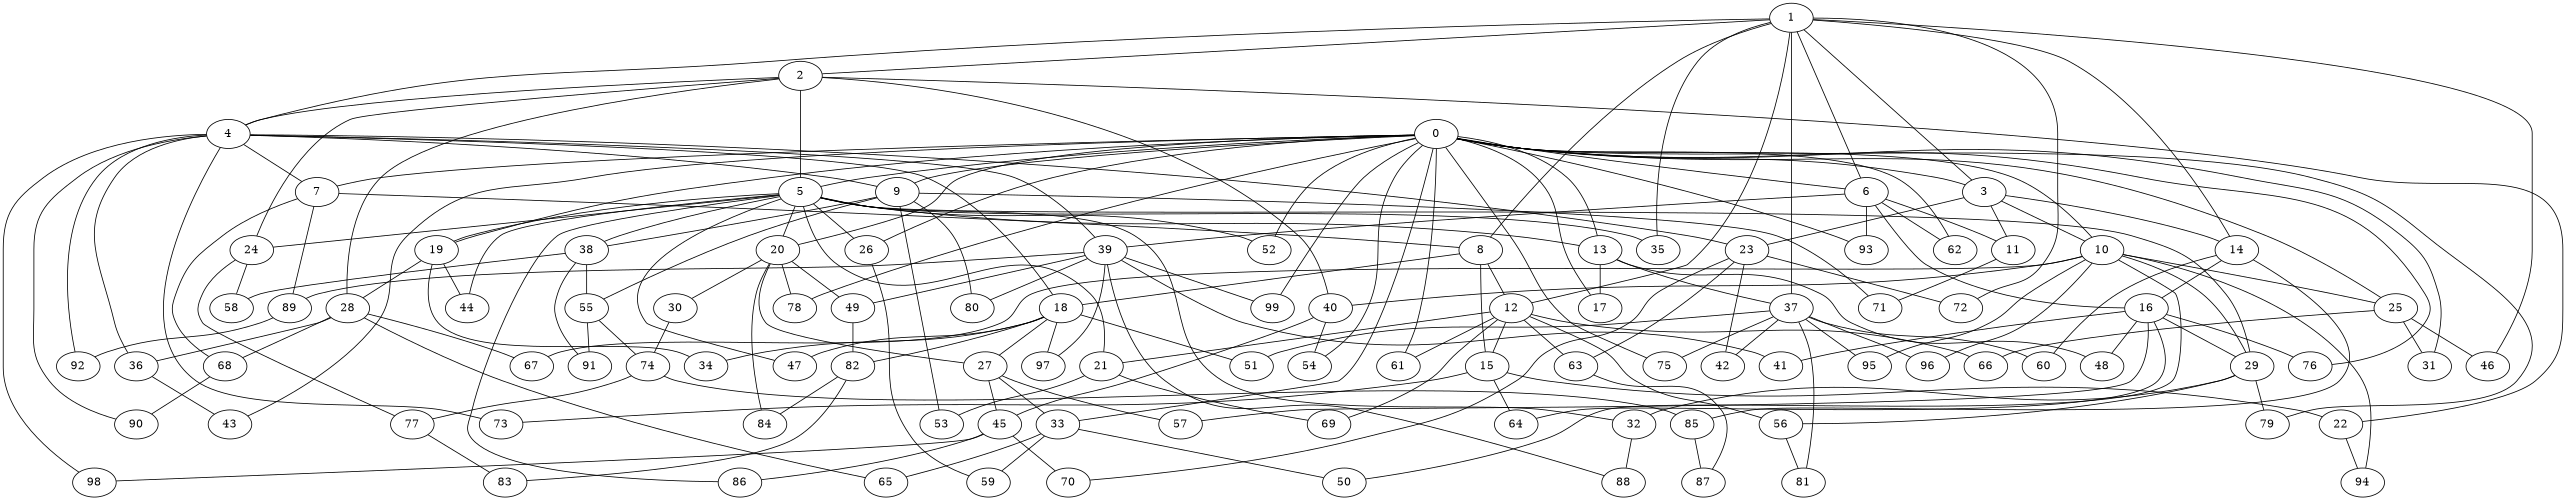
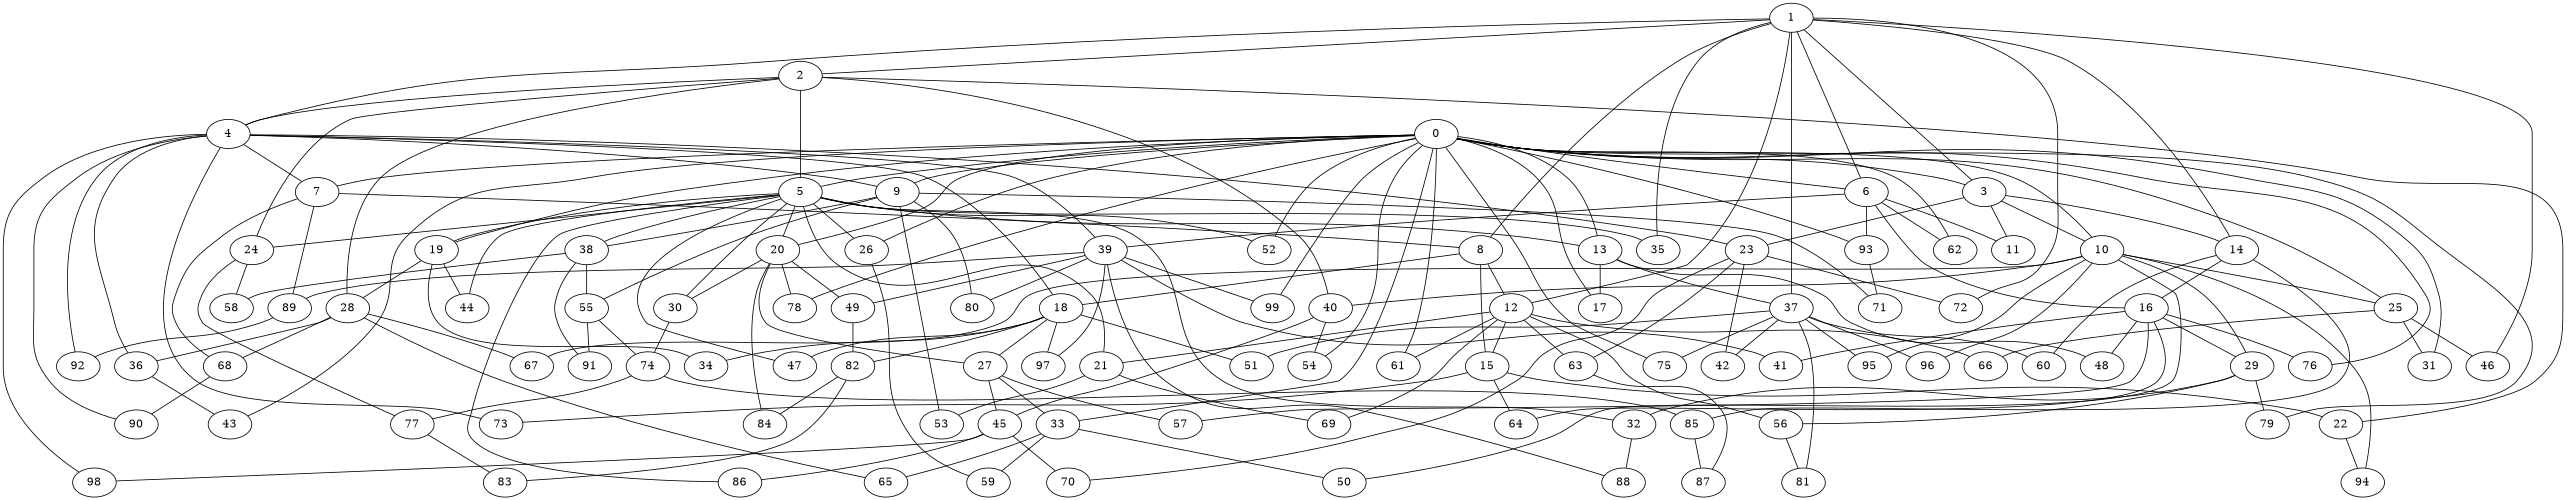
  graph {
    0
    3
    5
    6
    7
    9
    10
    13
    17
    19
    20
    25
    26
    31
    33
    43
    52
    54
    61
    62
    75
    76
    78
    79
    93
    99
    2
    4
    22
    24
    28
    40
    14
    11
    23
    35
    21
    30
    32
    38
    44
    47
    86
    39
    16
    8
    68
    89
    53
    55
    71
    80
    29
    50
    67
    94
    95
    96
    37
    48
    34
    27
    49
    84
    46
    66
    59
    65
    1
    12
    72
    18
    36
    73
    90
    92
    98
    15
    56
    63
    69
    60
    85
    51
    42
    81
    58
    77
    45
    70
    82
    97
    41
    88
    74
    91
    64
    57
    87
    83
    0 -- 3
    0 -- 5
    0 -- 6
    0 -- 7
    0 -- 9
    0 -- 10
    0 -- 13
    0 -- 17
    0 -- 19
    0 -- 20
    0 -- 25
    0 -- 26
    0 -- 31
    0 -- 33
    0 -- 43
    0 -- 52
    0 -- 54
    0 -- 61
    0 -- 62
    0 -- 75
    0 -- 76
    0 -- 78
    0 -- 79
    0 -- 93
    0 -- 99
    3 -- 10
    3 -- 14
    3 -- 11
    3 -- 23
    5 -- 13
    5 -- 19
    5 -- 20
    5 -- 26
    5 -- 52
    5 -- 24
    5 -- 35
    5 -- 21
-   5 -- 29
+   5 -- 30
    5 -- 32
    5 -- 38
    5 -- 44
    5 -- 47
    5 -- 86
    6 -- 62
    6 -- 93
    6 -- 11
    6 -- 39
    6 -- 16
    7 -- 8
    7 -- 68
    7 -- 89
    9 -- 38
    9 -- 53
    9 -- 55
    9 -- 71
    9 -- 80
    10 -- 25
    10 -- 40
    10 -- 29
    10 -- 50
    10 -- 67
    10 -- 94
    10 -- 95
    10 -- 96
    13 -- 17
    13 -- 37
    13 -- 48
    19 -- 28
    19 -- 44
    19 -- 34
    20 -- 78
    20 -- 30
    20 -- 27
    20 -- 49
    20 -- 84
    25 -- 31
    25 -- 46
    25 -- 66
    26 -- 59
    33 -- 50
    33 -- 59
    33 -- 65
    2 -- 5
    2 -- 4
    2 -- 22
    2 -- 24
    2 -- 28
    2 -- 40
    4 -- 7
    4 -- 9
    4 -- 23
    4 -- 39
    4 -- 18
    4 -- 36
    4 -- 73
    4 -- 90
    4 -- 92
    4 -- 98
    22 -- 94
    24 -- 58
    24 -- 77
    28 -- 68
    28 -- 67
    28 -- 65
    28 -- 36
    40 -- 54
    40 -- 45
    14 -- 16
    14 -- 60
    14 -- 85
-   11 -- 71
+   93 -- 71
    23 -- 72
    23 -- 63
    23 -- 42
    23 -- 70
    21 -- 53
    21 -- 69
    30 -- 74
    32 -- 88
    38 -- 55
    38 -- 58
    38 -- 91
    39 -- 99
    39 -- 89
    39 -- 80
    39 -- 49
    39 -- 97
    39 -- 41
    39 -- 88
    16 -- 76
    16 -- 29
    16 -- 48
    16 -- 41
    16 -- 64
    16 -- 57
    8 -- 12
    8 -- 18
    8 -- 15
    68 -- 90
    89 -- 92
    55 -- 74
    55 -- 91
    29 -- 79
    29 -- 32
    29 -- 56
    37 -- 75
    37 -- 95
    37 -- 96
    37 -- 60
    37 -- 51
    37 -- 42
    37 -- 81
    27 -- 33
    27 -- 45
    27 -- 57
    49 -- 82
    1 -- 3
    1 -- 6
    1 -- 2
    1 -- 4
    1 -- 14
    1 -- 35
    1 -- 8
    1 -- 37
    1 -- 46
    1 -- 12
    1 -- 72
    12 -- 61
    12 -- 21
    12 -- 66
    12 -- 15
    12 -- 56
    12 -- 63
    12 -- 69
    18 -- 47
    18 -- 34
    18 -- 27
    18 -- 51
    18 -- 82
    18 -- 97
    36 -- 43
    15 -- 22
    15 -- 73
    15 -- 64
    56 -- 81
    63 -- 87
    85 -- 87
    77 -- 83
    45 -- 86
    45 -- 98
    45 -- 70
    82 -- 84
    82 -- 83
    74 -- 85
    74 -- 77
  }
